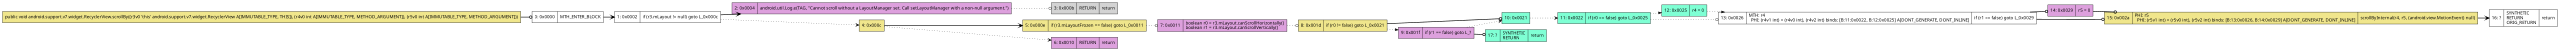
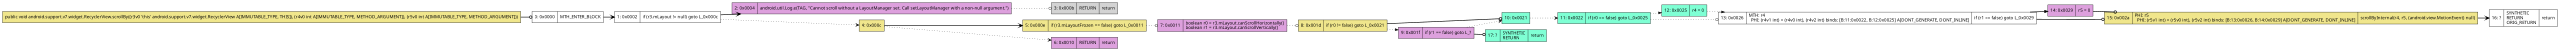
  digraph {
    fontname="Noto Sans"
    rankdir=LR
    node [fillcolor=plum fontname="Noto Sans" shape=record style=filled]
    edge [arrowhead=odot fontname="Noto Sans" style=dotted]
    n1 [fillcolor=white label="{0\:\ 0x0000|MTH_ENTER_BLOCK\l}"]
    n2 [fillcolor=white label="{1\:\ 0x0002|if (r3.mLayout != null) goto L_0x000c\l}"]
    n3 [label="{2\:\ 0x0004|android.util.Log.e(TAG, \"Cannot scroll without a LayoutManager set. Call setLayoutManager with a non\-null argument.\")\l}"]
    n4 [fillcolor=khaki label="{4\:\ 0x000c}"]
    n5 [fillcolor=lightgrey label="{3\:\ 0x000b|RETURN\l|return\l}"]
    n6 [fillcolor=khaki label="{5\:\ 0x000e|if (r3.mLayoutFrozen == false) goto L_0x0011\l}"]
    n7 [label="{6\:\ 0x0010|RETURN\l|return\l}"]
    n8 [label="{7\:\ 0x0011|boolean r0 = r3.mLayout.canScrollHorizontally()\lboolean r1 = r3.mLayout.canScrollVertically()\l}"]
    n9 [fillcolor=khaki label="{8\:\ 0x001d|if (r0 != false) goto L_0x0021\l}"]
    n10 [label="{9\:\ 0x001f|if (r1 == false) goto L_?\l}"]
    n11 [fillcolor=aquamarine label="{10\:\ 0x0021}"]
    n12 [fillcolor=aquamarine label="{17\:\ ?|SYNTHETIC\lRETURN\l|return\l}"]
    n13 [fillcolor=aquamarine label="{11\:\ 0x0022|if (r0 == false) goto L_0x0025\l}"]
    n14 [fillcolor=aquamarine label="{12\:\ 0x0025|r4 = 0\l}"]
    n15 [fillcolor=white label="{13\:\ 0x0026|MTH: r4 \l  PHI: (r4v1 int) = (r4v0 int), (r4v2 int) binds: [B:11:0x0022, B:12:0x0025] A[DONT_GENERATE, DONT_INLINE]\l|if (r1 == false) goto L_0x0029\l}"]
    n16 [label="{14\:\ 0x0029|r5 = 0\l}"]
    n17 [fillcolor=khaki label="{15\:\ 0x002a|PHI: r5 \l  PHI: (r5v1 int) = (r5v0 int), (r5v2 int) binds: [B:13:0x0026, B:14:0x0029] A[DONT_GENERATE, DONT_INLINE]\l|scrollByInternal(r4, r5, (android.view.MotionEvent) null)\l}"]
    n18 [fillcolor=white label="{16\:\ ?|SYNTHETIC\lRETURN\lORIG_RETURN\l|return\l}"]
    n19 [fillcolor=khaki label="{public void android.support.v7.widget.RecyclerView.scrollBy((r3v0 'this' android.support.v7.widget.RecyclerView A[IMMUTABLE_TYPE, THIS]), (r4v0 int A[IMMUTABLE_TYPE, METHOD_ARGUMENT]), (r5v0 int A[IMMUTABLE_TYPE, METHOD_ARGUMENT])) }"]
    n1 -> n2 [arrowhead=vee style=bold]
    n2 -> n3 [arrowhead=vee style=bold]
    n2 -> n4 [arrowhead=vee]
    n3 -> n5
    n4 -> n6 [arrowhead=vee style=bold]
    n4 -> n7 [arrowhead=vee]
    n6 -> n8
    n8 -> n9
    n9 -> n10 [arrowhead=normal]
    n9 -> n11 [style=bold]
    n10 -> n11 [arrowhead=vee]
    n10 -> n12 [style=bold]
    n11 -> n13 [arrowhead=vee]
    n13 -> n14 [arrowhead=normal]
    n13 -> n15
    n14 -> n15 [arrowhead=normal]
-   n15 -> n16 [style=bold]
+   n15 -> n16 [arrowhead=normal style=bold]
    n15 -> n17 [style=bold]
    n16 -> n17 [style=bold]
    n17 -> n18 [arrowhead=vee style=bold]
    n19 -> n1 [style=bold]
  }
